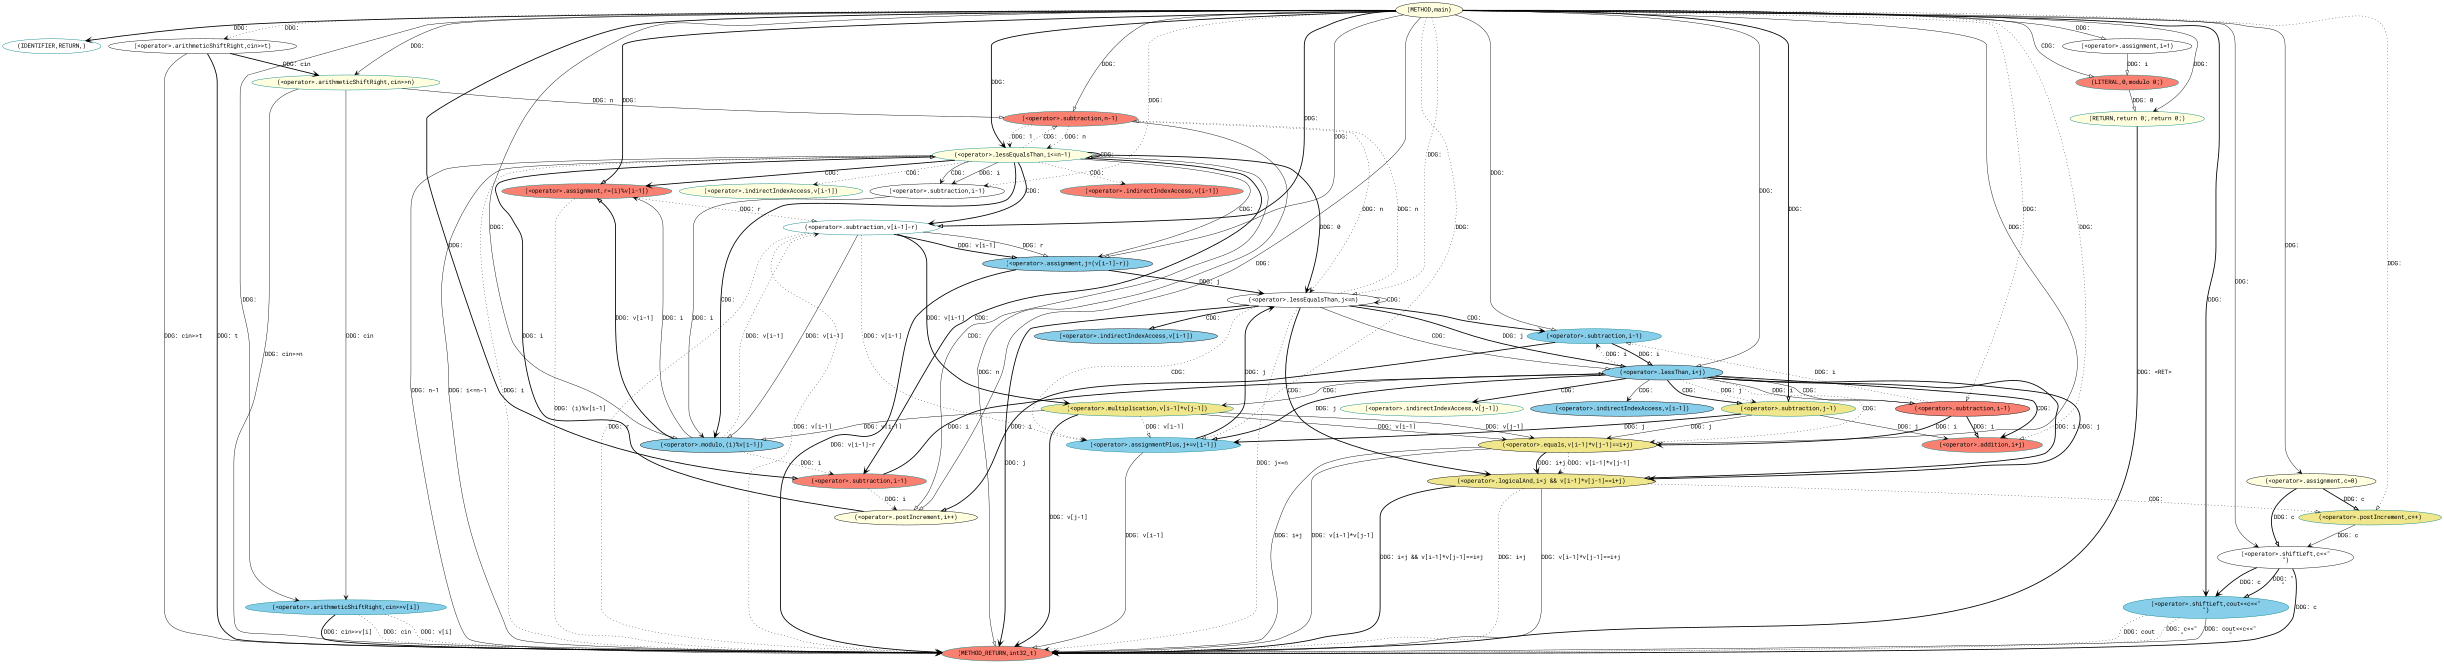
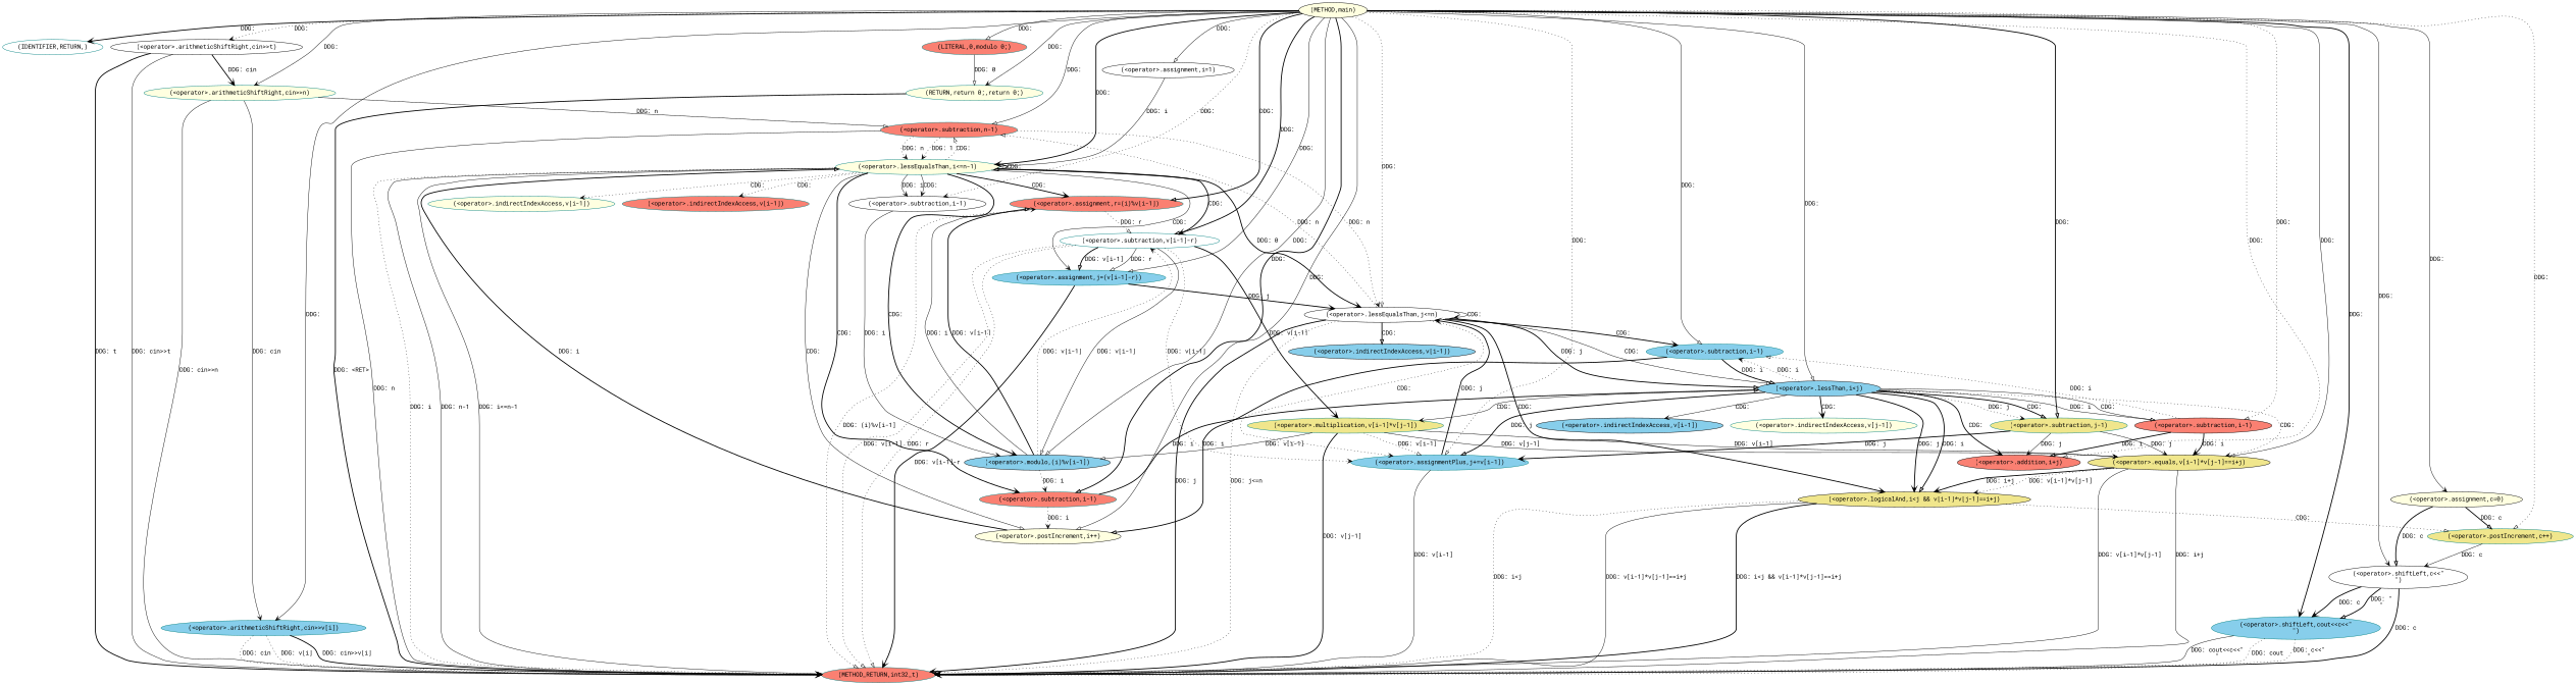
  digraph {
    fontname="Roboto Mono"
    node [color=teal fillcolor=skyblue fontname="Roboto Mono" style=filled]
    edge [arrowhead=vee fontname="Roboto Mono" style=bold]
    n1 [color=black fillcolor=lightyellow label="(METHOD,main)"]
    n2 [fillcolor=white label="(IDENTIFIER,RETURN,)"]
    n3 [color=black fillcolor=white label="(<operator>.arithmeticShiftRight,cin>>t)"]
    n4 [fillcolor=lightyellow label="(RETURN,return 0;,return 0;)"]
    n5 [fillcolor=lightyellow label="(<operator>.arithmeticShiftRight,cin>>n)"]
    n6 [label="(<operator>.arithmeticShiftRight,cin>>v[i])"]
    n7 [color=black fillcolor=lightyellow label="(<operator>.assignment,c=0)"]
    n8 [label="(<operator>.shiftLeft,cout<<c<<\"\n\")"]
    n9 [fillcolor=salmon label="(LITERAL,0,modulo 0;)"]
    n10 [color=black fillcolor=white label="(<operator>.assignment,i=1)"]
    n11 [fillcolor=lightyellow label="(<operator>.lessEqualsThan,i<=n-1)"]
    n12 [color=black fillcolor=lightyellow label="(<operator>.postIncrement,i++)"]
    n13 [fillcolor=salmon label="(<operator>.assignment,r=(i)%v[i-1])"]
    n14 [color=black fillcolor=white label="(<operator>.shiftLeft,c<<\"\n\")"]
    n15 [fillcolor=salmon label="(<operator>.subtraction,n-1)"]
-   n16 [color=black label="(<operator>.assignment,j=(v[i-1]-r))"]
+   n16 [label="(<operator>.assignment,j=(v[i-1]-r))"]
    n17 [color=black fillcolor=white label="(<operator>.lessEqualsThan,j<=n)"]
    n18 [label="(<operator>.assignmentPlus,j+=v[i-1])"]
    n19 [color=black label="(<operator>.modulo,(i)%v[i-1])"]
    n20 [fillcolor=white label="(<operator>.subtraction,v[i-1]-r)"]
    n21 [fillcolor=khaki label="(<operator>.postIncrement,c++)"]
    n22 [color=black fillcolor=white label="(<operator>.subtraction,i-1)"]
    n23 [label="(<operator>.subtraction,i-1)"]
    n24 [fillcolor=salmon label="(<operator>.subtraction,i-1)"]
    n25 [color=black label="(<operator>.lessThan,i<j)"]
    n26 [color=black fillcolor=khaki label="(<operator>.equals,v[i-1]*v[j-1]==i+j)"]
-   n27 [fillcolor=salmon label="(<operator>.addition,i+j)"]
+   n27 [color=black fillcolor=salmon label="(<operator>.addition,i+j)"]
    n28 [color=black fillcolor=salmon label="(<operator>.subtraction,i-1)"]
    n29 [fillcolor=khaki label="(<operator>.subtraction,j-1)"]
    n30 [fillcolor=salmon label="(METHOD_RETURN,int32_t)"]
    n31 [fillcolor=lightyellow label="(<operator>.indirectIndexAccess,v[i-1])"]
    n32 [fillcolor=salmon label="(<operator>.indirectIndexAccess,v[i-1])"]
    n33 [color=black fillcolor=khaki label="(<operator>.logicalAnd,i<j && v[i-1]*v[j-1]==i+j)"]
    n34 [color=black label="(<operator>.indirectIndexAccess,v[i-1])"]
    n35 [fillcolor=khaki label="(<operator>.multiplication,v[i-1]*v[j-1])"]
    n36 [color=black label="(<operator>.indirectIndexAccess,v[i-1])"]
    n37 [fillcolor=lightyellow label="(<operator>.indirectIndexAccess,v[j-1])"]
    n1 -> n2 [label="DDG: "]
    n1 -> n3 [label="DDG: " style=dotted]
    n1 -> n4 [label="DDG: " style=solid]
    n1 -> n5 [label="DDG: " style=solid]
    n1 -> n6 [label="DDG: " style=solid]
    n1 -> n7 [label="DDG: " style=solid]
    n1 -> n8 [label="DDG: "]
-   n1 -> n9 [arrowhead=onormal label="CDG: " style=solid]
+   n1 -> n9 [arrowhead=onormal label="DDG: " style=solid]
    n1 -> n10 [arrowhead=onormal label="DDG: " style=solid]
    n1 -> n11 [label="DDG: "]
    n1 -> n12 [arrowhead=onormal label="DDG: " style=solid]
    n1 -> n13 [arrowhead=onormal label="DDG: "]
    n1 -> n14 [label="DDG: " style=solid]
    n1 -> n15 [arrowhead=onormal label="DDG: " style=solid]
    n1 -> n16 [arrowhead=onormal label="DDG: " style=solid]
    n1 -> n17 [arrowhead=onormal label="DDG: " style=dotted]
    n1 -> n18 [arrowhead=onormal label="DDG: " style=dotted]
    n1 -> n19 [arrowhead=onormal label="DDG: " style=solid]
    n1 -> n20 [arrowhead=onormal label="DDG: "]
    n1 -> n21 [arrowhead=onormal label="DDG: " style=dotted]
    n1 -> n22 [label="DDG: " style=dotted]
    n1 -> n23 [arrowhead=onormal label="DDG: " style=solid]
    n1 -> n24 [arrowhead=onormal label="DDG: "]
    n1 -> n25 [arrowhead=onormal label="DDG: " style=solid]
    n1 -> n26 [arrowhead=onormal label="DDG: " style=solid]
    n1 -> n27 [arrowhead=onormal label="DDG: " style=dotted]
    n1 -> n28 [arrowhead=onormal label="DDG: " style=dotted]
    n1 -> n29 [arrowhead=onormal label="DDG: "]
    n3 -> n5 [label="DDG: cin"]
    n3 -> n30 [label="DDG: t"]
    n3 -> n30 [label="DDG: cin>>t" style=solid]
    n4 -> n30 [arrowhead=onormal label="DDG: <RET>"]
    n5 -> n6 [label="DDG: cin" style=solid]
    n5 -> n15 [arrowhead=onormal label="DDG: n" style=solid]
    n5 -> n30 [arrowhead=onormal label="DDG: cin>>n" style=solid]
    n6 -> n30 [label="DDG: cin" style=dotted]
    n6 -> n30 [arrowhead=onormal label="DDG: v[i]" style=dotted]
    n6 -> n30 [label="DDG: cin>>v[i]"]
    n7 -> n14 [arrowhead=onormal label="DDG: c"]
    n7 -> n21 [arrowhead=onormal label="DDG: c"]
    n8 -> n30 [label="DDG: c<<\"\n\"" style=dotted]
    n8 -> n30 [arrowhead=onormal label="DDG: cout<<c<<\"\n\"" style=solid]
    n8 -> n30 [arrowhead=onormal label="DDG: cout" style=dotted]
    n9 -> n4 [arrowhead=onormal label="DDG: 0" style=solid]
-   n10 -> n9 [arrowhead=onormal label="DDG: i" style=solid]
+   n10 -> n11 [arrowhead=onormal label="DDG: i" style=solid]
    n11 -> n11 [arrowhead=onormal label="CDG: "]
    n11 -> n12 [arrowhead=onormal label="CDG: " style=solid]
    n11 -> n13 [label="CDG: "]
    n11 -> n15 [arrowhead=onormal label="CDG: " style=dotted]
    n11 -> n16 [label="CDG: " style=solid]
    n11 -> n17 [label="DDG: 0"]
    n11 -> n19 [label="CDG: "]
    n11 -> n20 [label="CDG: "]
    n11 -> n22 [label="DDG: i" style=solid]
    n11 -> n22 [label="CDG: " style=solid]
    n11 -> n24 [label="CDG: "]
    n11 -> n30 [arrowhead=onormal label="DDG: i" style=dotted]
    n11 -> n30 [label="DDG: n-1" style=solid]
    n11 -> n30 [arrowhead=onormal label="DDG: i<=n-1" style=solid]
    n11 -> n31 [label="CDG: " style=dotted]
    n11 -> n32 [label="CDG: " style=dotted]
    n12 -> n11 [arrowhead=onormal label="DDG: i"]
    n13 -> n20 [arrowhead=onormal label="DDG: r" style=dotted]
    n13 -> n30 [arrowhead=onormal label="DDG: (i)%v[i-1]" style=dotted]
    n14 -> n8 [label="DDG: c"]
    n14 -> n8 [arrowhead=onormal label="DDG: \"\n\""]
    n14 -> n30 [label="DDG: c"]
    n15 -> n11 [label="DDG: n" style=dotted]
    n15 -> n11 [label="DDG: 1" style=dotted]
    n15 -> n17 [label="DDG: n" style=dotted]
    n15 -> n30 [arrowhead=onormal label="DDG: n" style=solid]
    n16 -> n17 [label="DDG: j"]
    n16 -> n30 [label="DDG: v[i-1]-r"]
    n17 -> n15 [arrowhead=onormal label="DDG: n" style=dotted]
    n17 -> n17 [label="CDG: " style=solid]
    n17 -> n18 [label="CDG: " style=dotted]
    n17 -> n23 [label="CDG: "]
    n17 -> n25 [arrowhead=onormal label="DDG: j"]
    n17 -> n25 [arrowhead=onormal label="CDG: " style=solid]
    n17 -> n30 [label="DDG: j"]
    n17 -> n30 [label="DDG: j<=n" style=dotted]
    n17 -> n33 [label="CDG: "]
    n17 -> n34 [arrowhead=onormal label="CDG: "]
    n18 -> n17 [label="DDG: j"]
    n18 -> n30 [arrowhead=onormal label="DDG: v[i-1]" style=solid]
    n19 -> n13 [arrowhead=onormal label="DDG: v[i-1]"]
    n19 -> n13 [label="DDG: i" style=solid]
    n19 -> n20 [label="DDG: v[i-1]" style=dotted]
    n19 -> n24 [label="DDG: i" style=dotted]
    n20 -> n16 [arrowhead=onormal label="DDG: r" style=solid]
    n20 -> n16 [arrowhead=onormal label="DDG: v[i-1]"]
    n20 -> n18 [label="DDG: v[i-1]" style=dotted]
    n20 -> n19 [arrowhead=onormal label="DDG: v[i-1]" style=solid]
    n20 -> n30 [arrowhead=onormal label="DDG: v[i-1]" style=dotted]
    n20 -> n30 [arrowhead=onormal label="DDG: r" style=dotted]
    n20 -> n35 [label="DDG: v[i-1]"]
    n21 -> n14 [label="DDG: c" style=solid]
    n22 -> n19 [label="DDG: i" style=solid]
    n23 -> n12 [arrowhead=onormal label="DDG: i"]
    n23 -> n25 [arrowhead=onormal label="DDG: i"]
    n24 -> n12 [label="DDG: i" style=dotted]
    n24 -> n25 [arrowhead=onormal label="DDG: i"]
    n25 -> n18 [arrowhead=onormal label="DDG: j"]
    n25 -> n23 [label="DDG: i" style=dotted]
    n25 -> n26 [label="CDG: " style=dotted]
    n25 -> n27 [label="CDG: "]
    n25 -> n28 [arrowhead=onormal label="DDG: i" style=solid]
    n25 -> n28 [arrowhead=onormal label="CDG: " style=solid]
    n25 -> n29 [label="DDG: j" style=dotted]
    n25 -> n29 [arrowhead=onormal label="CDG: "]
    n25 -> n33 [arrowhead=onormal label="DDG: i"]
    n25 -> n33 [label="DDG: j"]
    n25 -> n35 [label="CDG: " style=solid]
    n25 -> n36 [label="CDG: " style=solid]
    n25 -> n37 [label="CDG: "]
    n26 -> n30 [label="DDG: v[i-1]*v[j-1]" style=solid]
    n26 -> n30 [label="DDG: i+j" style=solid]
    n26 -> n33 [label="DDG: i+j"]
    n26 -> n33 [label="DDG: v[i-1]*v[j-1]" style=dotted]
    n28 -> n23 [arrowhead=onormal label="DDG: i" style=dotted]
    n28 -> n26 [label="DDG: i"]
    n28 -> n27 [arrowhead=onormal label="DDG: i"]
    n29 -> n18 [label="DDG: j"]
    n29 -> n26 [label="DDG: j" style=solid]
    n29 -> n27 [label="DDG: j" style=solid]
    n33 -> n21 [arrowhead=onormal label="CDG: " style=dotted]
    n33 -> n30 [arrowhead=onormal label="DDG: i<j" style=dotted]
    n33 -> n30 [arrowhead=onormal label="DDG: v[i-1]*v[j-1]==i+j" style=solid]
    n33 -> n30 [arrowhead=onormal label="DDG: i<j && v[i-1]*v[j-1]==i+j"]
    n35 -> n18 [arrowhead=onormal label="DDG: v[i-1]" style=dotted]
    n35 -> n19 [arrowhead=onormal label="DDG: v[i-1]" style=solid]
    n35 -> n26 [label="DDG: v[j-1]" style=solid]
    n35 -> n26 [label="DDG: v[i-1]" style=solid]
    n35 -> n30 [label="DDG: v[j-1]"]
  }
